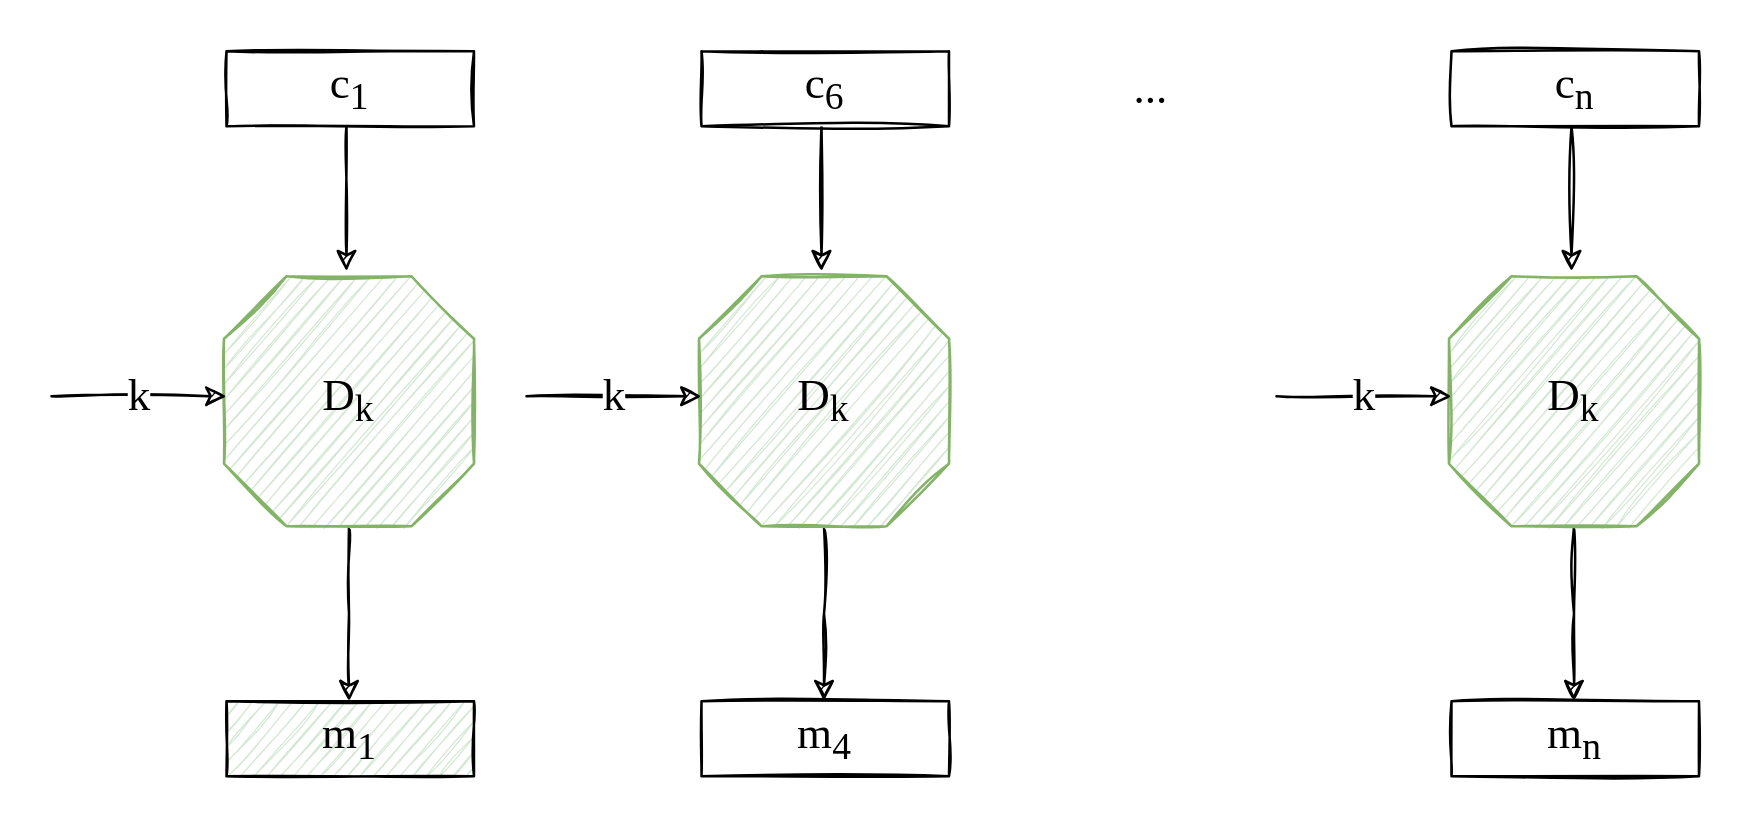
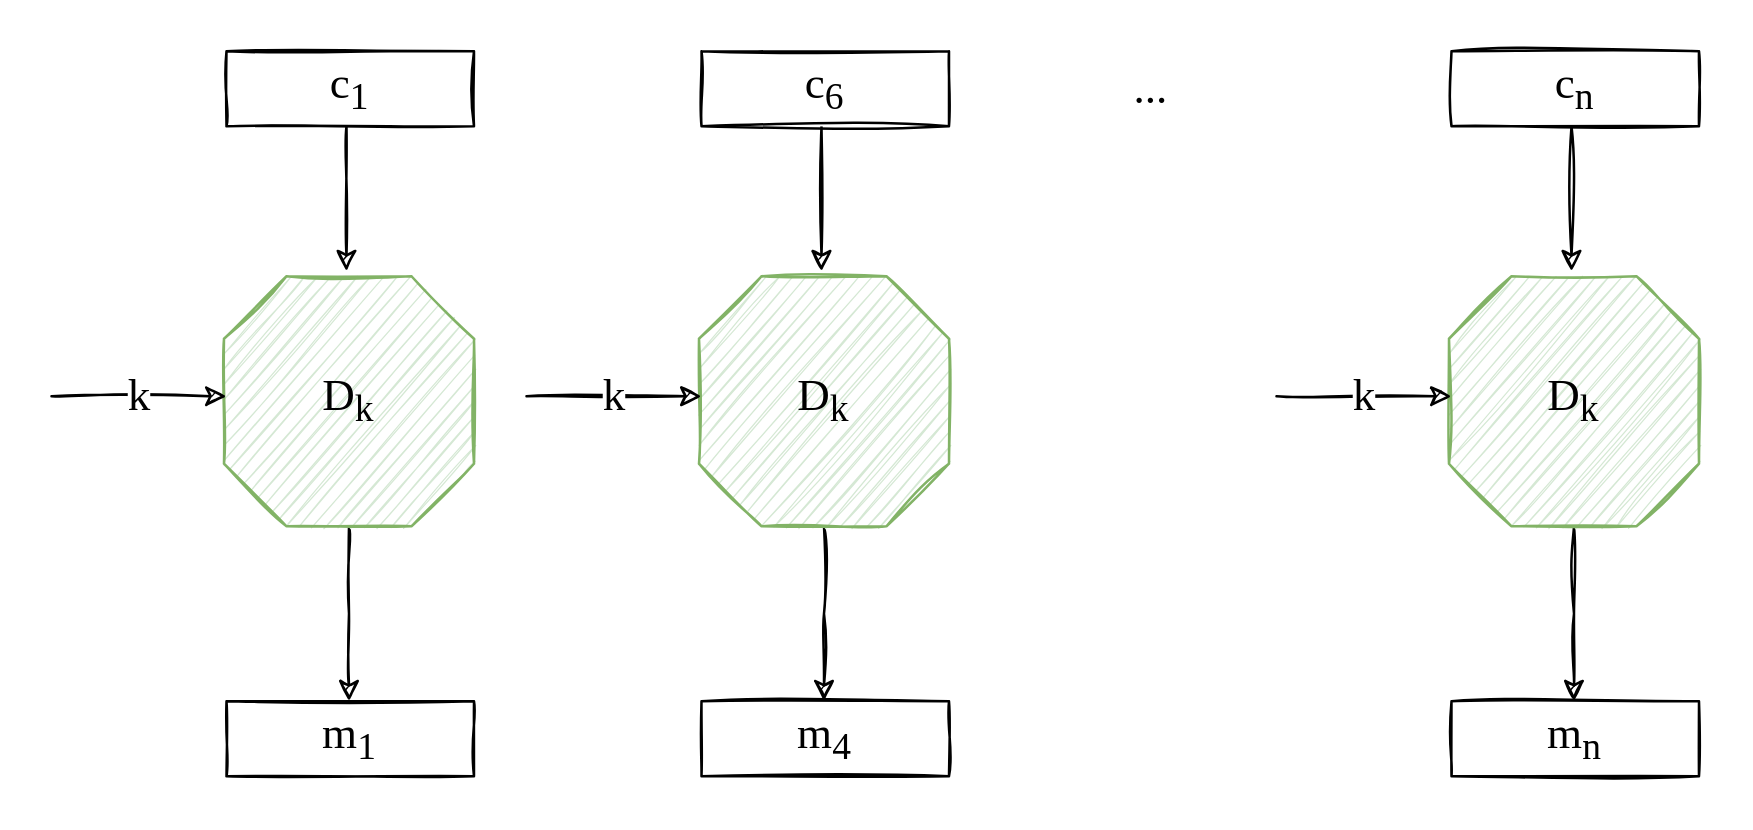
  <mxCell id="0" />
  <mxCell id="1" parent="0" />
  <mxCell id="2" style="edgeStyle=orthogonalEdgeStyle;rounded=0;sketch=1;orthogonalLoop=1;jettySize=auto;html=1;fontFamily=Maven Pro;fontSize=18;" edge="1" parent="1" source="3"><mxGeometry relative="1" as="geometry"><mxPoint x="139" y="280" as="targetPoint" /></mxGeometry></mxCell>
  <mxCell id="3" value="D&lt;sub&gt;k&lt;/sub&gt;" style="verticalLabelPosition=middle;verticalAlign=middle;html=1;shape=mxgraph.basic.polygon;polyCoords=[[0.25,0],[0.75,0],[1,0.25],[1,0.75],[0.75,1],[0.25,1],[0,0.75],[0,0.25]];polyline=0;sketch=1;fillColor=#d5e8d4;strokeColor=#82b366;fontFamily=Maven Pro;fontSize=18;whiteSpace=wrap;horizontal=1;labelPosition=center;align=center;" parent="1" vertex="1"><mxGeometry x="89" y="110" width="100" height="100" as="geometry" /></mxCell>
  <mxCell id="4" value="" style="endArrow=classic;html=1;rounded=0;entryX=0.49;entryY=-0.02;entryDx=0;entryDy=0;entryPerimeter=0;sketch=1;" parent="1" target="3" edge="1"><mxGeometry width="50" height="50" relative="1" as="geometry"><mxPoint x="138" y="50" as="sourcePoint" /><mxPoint x="159" y="-80" as="targetPoint" /></mxGeometry></mxCell>
  <mxCell id="5" value="c&lt;sub&gt;1&lt;/sub&gt;" style="rounded=0;whiteSpace=wrap;html=1;sketch=1;fontSize=18;fontFamily=Maven Pro;" vertex="1" parent="1"><mxGeometry x="90" y="20" width="99" height="30" as="geometry" /></mxCell>
  <mxCell id="6" value="..." style="text;html=1;strokeColor=none;fillColor=none;align=center;verticalAlign=middle;whiteSpace=wrap;rounded=0;sketch=1;fontFamily=Maven Pro;fontSize=18;" vertex="1" parent="1"><mxGeometry x="430" y="20" width="60" height="30" as="geometry" /></mxCell>
  <mxCell id="7" value="k" style="endArrow=classic;html=1;rounded=0;fontFamily=Maven Pro;fontSize=18;entryX=0.01;entryY=0.48;entryDx=0;entryDy=0;entryPerimeter=0;sketch=1;" edge="1" parent="1" target="3"><mxGeometry width="50" height="50" relative="1" as="geometry"><mxPoint x="20" y="158" as="sourcePoint" /><mxPoint x="50" y="150" as="targetPoint" /></mxGeometry></mxCell>
- <mxCell id="8" value="m&lt;sub&gt;1&lt;/sub&gt;" style="rounded=0;whiteSpace=wrap;html=1;sketch=1;fontSize=18;fontFamily=Maven Pro;fillColor=#d5e8d4;" vertex="1" parent="1"><mxGeometry x="90" y="280" width="99" height="30" as="geometry" /></mxCell>
+ <mxCell id="8" value="m&lt;sub&gt;1&lt;/sub&gt;" style="rounded=0;whiteSpace=wrap;html=1;sketch=1;fontSize=18;fontFamily=Maven Pro;" vertex="1" parent="1"><mxGeometry x="90" y="280" width="99" height="30" as="geometry" /></mxCell>
  <mxCell id="9" style="edgeStyle=orthogonalEdgeStyle;rounded=0;sketch=1;orthogonalLoop=1;jettySize=auto;html=1;fontFamily=Maven Pro;fontSize=18;" edge="1" parent="1" source="10"><mxGeometry relative="1" as="geometry"><mxPoint x="329" y="280" as="targetPoint" /></mxGeometry></mxCell>
  <mxCell id="10" value="D&lt;sub&gt;k&lt;/sub&gt;" style="verticalLabelPosition=middle;verticalAlign=middle;html=1;shape=mxgraph.basic.polygon;polyCoords=[[0.25,0],[0.75,0],[1,0.25],[1,0.75],[0.75,1],[0.25,1],[0,0.75],[0,0.25]];polyline=0;sketch=1;fillColor=#d5e8d4;strokeColor=#82b366;fontFamily=Maven Pro;fontSize=18;whiteSpace=wrap;horizontal=1;labelPosition=center;align=center;" vertex="1" parent="1"><mxGeometry x="279" y="110" width="100" height="100" as="geometry" /></mxCell>
  <mxCell id="11" value="" style="endArrow=classic;html=1;rounded=0;entryX=0.49;entryY=-0.02;entryDx=0;entryDy=0;entryPerimeter=0;sketch=1;" edge="1" parent="1" target="10"><mxGeometry width="50" height="50" relative="1" as="geometry"><mxPoint x="328" y="50" as="sourcePoint" /><mxPoint x="349" y="-80" as="targetPoint" /></mxGeometry></mxCell>
  <mxCell id="12" value="c&lt;sub&gt;6&lt;/sub&gt;" style="rounded=0;whiteSpace=wrap;html=1;sketch=1;fontSize=18;fontFamily=Maven Pro;" vertex="1" parent="1"><mxGeometry x="280" y="20" width="99" height="30" as="geometry" /></mxCell>
  <mxCell id="13" value="k" style="endArrow=classic;html=1;rounded=0;fontFamily=Maven Pro;fontSize=18;entryX=0.01;entryY=0.48;entryDx=0;entryDy=0;entryPerimeter=0;sketch=1;" edge="1" parent="1" target="10"><mxGeometry width="50" height="50" relative="1" as="geometry"><mxPoint x="210" y="158" as="sourcePoint" /><mxPoint x="240" y="150" as="targetPoint" /></mxGeometry></mxCell>
  <mxCell id="14" value="m&lt;sub&gt;4&lt;/sub&gt;" style="rounded=0;whiteSpace=wrap;html=1;sketch=1;fontSize=18;fontFamily=Maven Pro;" vertex="1" parent="1"><mxGeometry x="280" y="280" width="99" height="30" as="geometry" /></mxCell>
  <mxCell id="15" style="edgeStyle=orthogonalEdgeStyle;rounded=0;sketch=1;orthogonalLoop=1;jettySize=auto;html=1;fontFamily=Maven Pro;fontSize=18;" edge="1" parent="1" source="16"><mxGeometry relative="1" as="geometry"><mxPoint x="629" y="280" as="targetPoint" /></mxGeometry></mxCell>
  <mxCell id="16" value="D&lt;sub&gt;k&lt;/sub&gt;" style="verticalLabelPosition=middle;verticalAlign=middle;html=1;shape=mxgraph.basic.polygon;polyCoords=[[0.25,0],[0.75,0],[1,0.25],[1,0.75],[0.75,1],[0.25,1],[0,0.75],[0,0.25]];polyline=0;sketch=1;fillColor=#d5e8d4;strokeColor=#82b366;fontFamily=Maven Pro;fontSize=18;whiteSpace=wrap;horizontal=1;labelPosition=center;align=center;" vertex="1" parent="1"><mxGeometry x="579" y="110" width="100" height="100" as="geometry" /></mxCell>
  <mxCell id="17" value="" style="endArrow=classic;html=1;rounded=0;entryX=0.49;entryY=-0.02;entryDx=0;entryDy=0;entryPerimeter=0;sketch=1;" edge="1" parent="1" target="16"><mxGeometry width="50" height="50" relative="1" as="geometry"><mxPoint x="628" y="50" as="sourcePoint" /><mxPoint x="649" y="-80" as="targetPoint" /></mxGeometry></mxCell>
  <mxCell id="18" value="c&lt;sub&gt;n&lt;/sub&gt;" style="rounded=0;whiteSpace=wrap;html=1;sketch=1;fontSize=18;fontFamily=Maven Pro;" vertex="1" parent="1"><mxGeometry x="580" y="20" width="99" height="30" as="geometry" /></mxCell>
  <mxCell id="19" value="k" style="endArrow=classic;html=1;rounded=0;fontFamily=Maven Pro;fontSize=18;entryX=0.01;entryY=0.48;entryDx=0;entryDy=0;entryPerimeter=0;sketch=1;" edge="1" parent="1" target="16"><mxGeometry width="50" height="50" relative="1" as="geometry"><mxPoint x="510" y="158" as="sourcePoint" /><mxPoint x="540" y="150" as="targetPoint" /></mxGeometry></mxCell>
  <mxCell id="20" value="m&lt;sub&gt;n&lt;/sub&gt;" style="rounded=0;whiteSpace=wrap;html=1;sketch=1;fontSize=18;fontFamily=Maven Pro;" vertex="1" parent="1"><mxGeometry x="580" y="280" width="99" height="30" as="geometry" /></mxCell>
